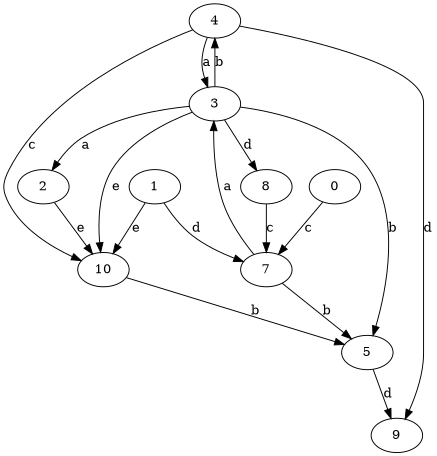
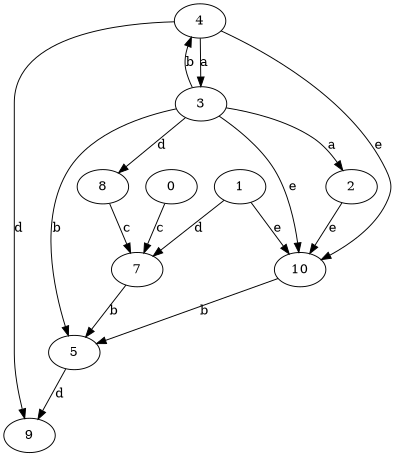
  strict digraph {
    2
    10
    3
    4
    5
    8
    9
    7
    0
    1
    2 -> 10 [label=e]
    10 -> 5 [label=b]
    3 -> 2 [label=a]
    3 -> 10 [label=e]
    3 -> 4 [label=b]
    3 -> 5 [label=b]
    3 -> 8 [label=d]
-   4 -> 10 [label=c]
+   4 -> 10 [label=e]
    4 -> 3 [label=a]
    4 -> 9 [label=d]
    5 -> 9 [label=d]
    8 -> 7 [label=c]
-   7 -> 3 [label=a]
    7 -> 5 [label=b]
    0 -> 7 [label=c]
    1 -> 10 [label=e]
    1 -> 7 [label=d]
  }
